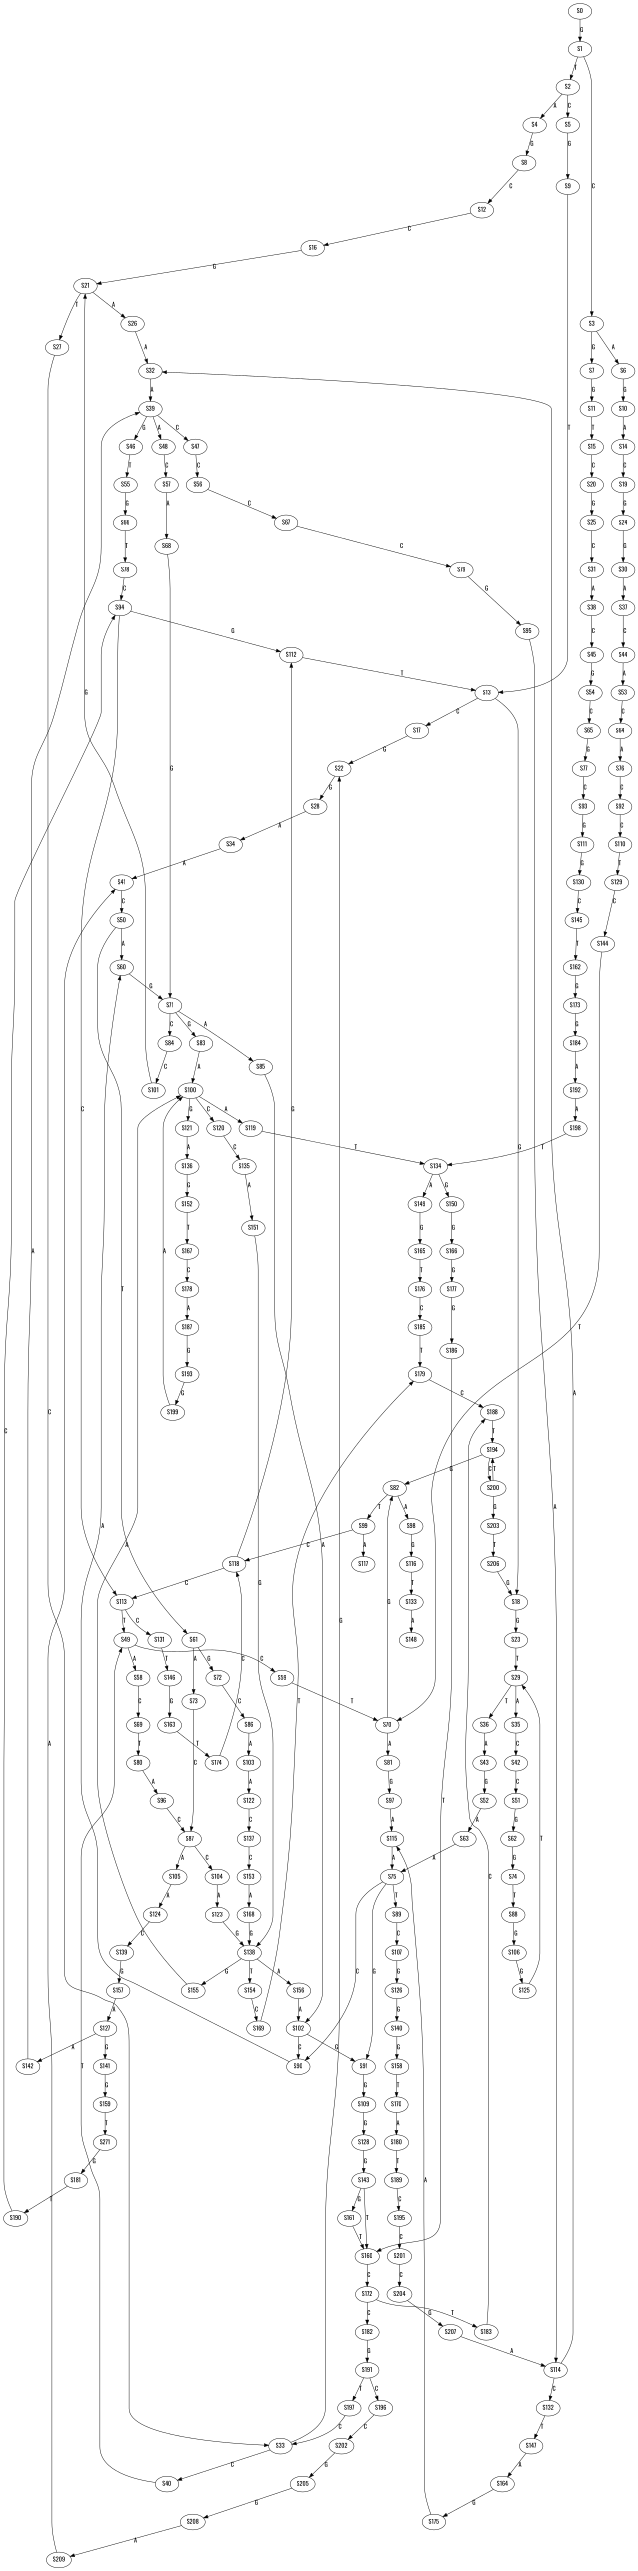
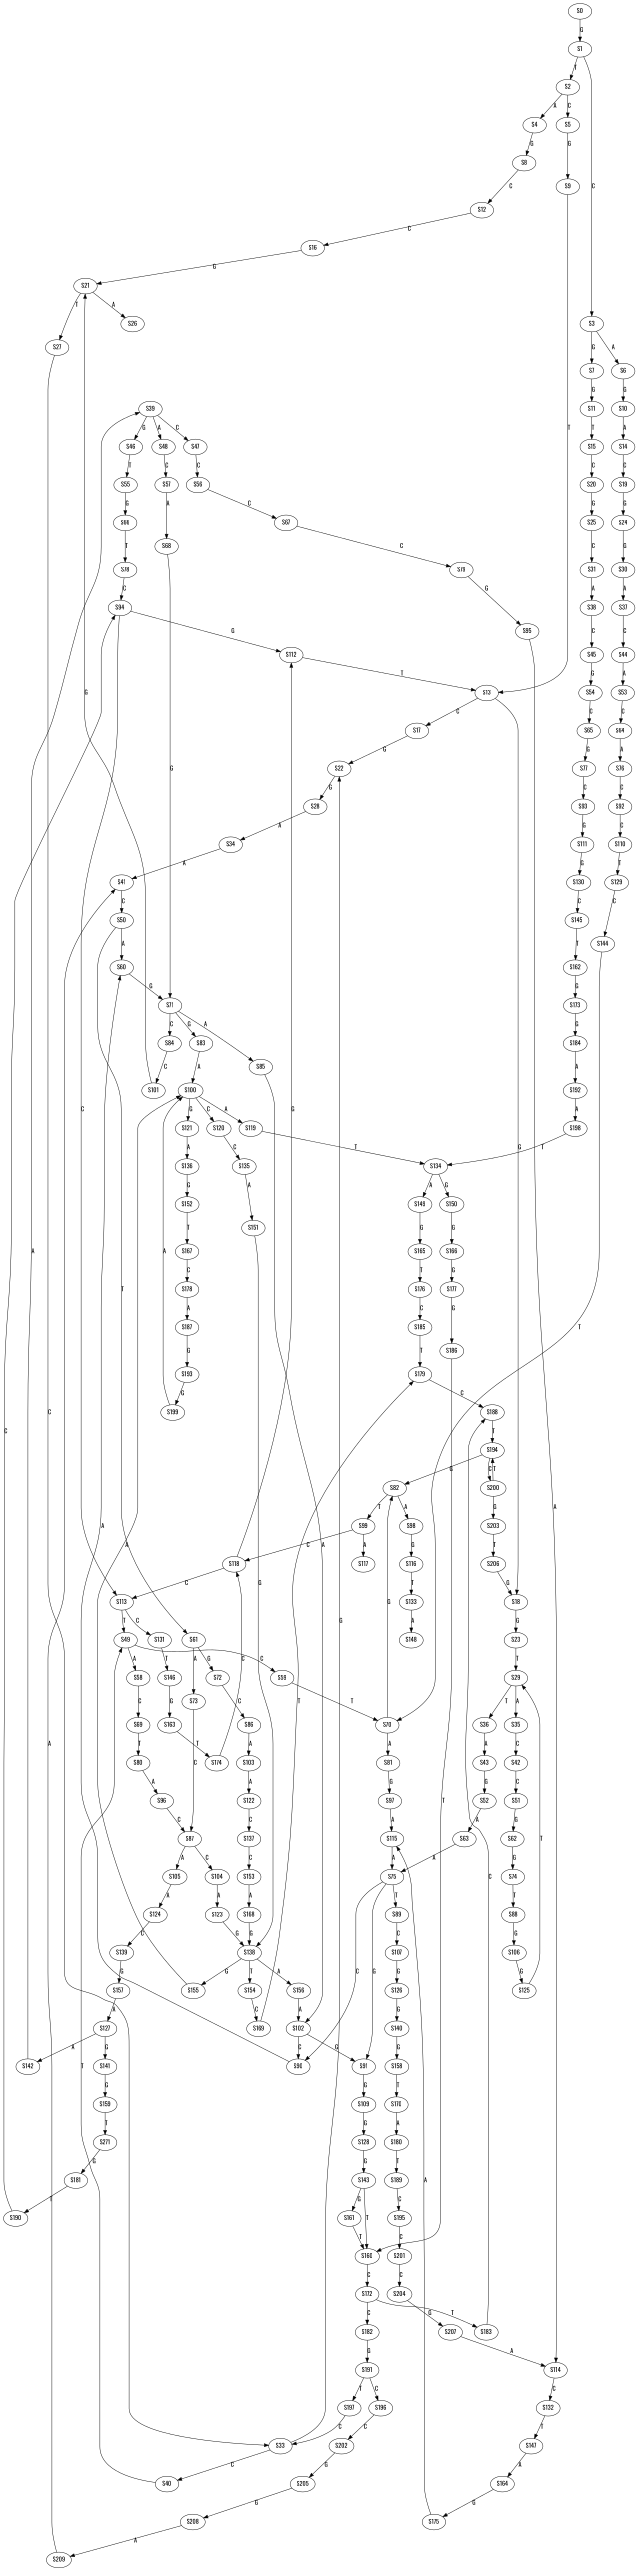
  strict digraph {
    fontname=Oswald
    node [fontname=Oswald]
    edge [fontname=Oswald]
    S0
    S1
    S2
    S3
    S4
    S5
    S6
    S7
    S8
    S9
    S10
    S11
    S12
    S13
    S14
    S15
    S16
    S17
    S18
    S19
    S20
    S21
    S22
    S23
    S24
    S25
    S26
    S27
    S28
    S29
    S30
    S31
-   S32
    S33
    S34
    S35
    S36
    S37
    S38
    S39
    S40
    S41
    S42
    S43
    S44
    S45
    S46
    S47
    S48
    S49
    S50
    S51
    S52
    S53
    S54
    S55
    S56
    S57
    S58
    S59
    S60
    S61
    S62
    S63
    S64
    S65
    S66
    S67
    S68
    S69
    S70
    S71
    S72
    S73
    S74
    S75
    S76
    S77
    S78
    S79
    S80
    S81
    S82
    S83
    S84
    S85
    S86
    S87
    S88
    S89
    S90
    S91
    S92
    S93
    S94
    S95
    S96
    S97
    S98
    S99
    S100
    S101
    S102
    S103
    S104
    S105
    S106
    S107
    S109
    S110
    S111
    S112
    S113
    S114
    S115
    S116
    S117
    S118
    S119
    S120
    S121
    S122
    S123
    S124
    S125
    S126
    S128
    S129
    S130
    S131
    S132
    S133
    S134
    S135
    S136
    S137
    S138
    S139
    S140
    S127
    S141
    S142
    S143
    S144
    S145
    S146
    S147
    S148
    S149
    S150
    S151
    S152
    S153
    S154
    S155
    S156
    S157
    S158
    S159
    S160
    S161
    S162
    S163
    S164
    S165
    S166
    S167
    S168
    S169
    S170
    n171 [label=S271]
    S172
    S173
    S174
    S175
    S176
    S177
    S178
    S179
    S180
    S181
    S182
    S183
    S184
    S185
    S186
    S187
    S188
    S189
    S190
    S191
    S192
    S193
    S194
    S195
    S196
    S197
    S198
    S199
    S200
    S201
    S202
    S203
    S204
    S205
    S206
    S207
    S208
    S209
    S0 -> S1 [label=G]
    S1 -> S2 [label=T]
    S1 -> S3 [label=C]
    S2 -> S4 [label=A]
    S2 -> S5 [label=C]
    S3 -> S6 [label=A]
    S3 -> S7 [label=G]
    S4 -> S8 [label=G]
    S5 -> S9 [label=G]
    S6 -> S10 [label=G]
    S7 -> S11 [label=G]
    S8 -> S12 [label=C]
    S9 -> S13 [label=T]
    S10 -> S14 [label=A]
    S11 -> S15 [label=T]
    S12 -> S16 [label=C]
    S13 -> S17 [label=C]
    S13 -> S18 [label=G]
    S14 -> S19 [label=C]
    S15 -> S20 [label=C]
    S16 -> S21 [label=G]
    S17 -> S22 [label=G]
    S18 -> S23 [label=G]
    S19 -> S24 [label=G]
    S20 -> S25 [label=G]
    S21 -> S26 [label=A]
    S21 -> S27 [label=T]
    S22 -> S28 [label=G]
    S23 -> S29 [label=T]
    S24 -> S30 [label=G]
    S25 -> S31 [label=C]
-   S26 -> S32 [label=A]
    S27 -> S33 [label=C]
    S28 -> S34 [label=A]
    S29 -> S35 [label=A]
    S29 -> S36 [label=T]
    S30 -> S37 [label=A]
    S31 -> S38 [label=A]
-   S32 -> S39 [label=A]
    S33 -> S22 [label=G]
    S33 -> S40 [label=C]
    S34 -> S41 [label=A]
    S35 -> S42 [label=C]
    S36 -> S43 [label=A]
    S37 -> S44 [label=C]
    S38 -> S45 [label=C]
    S39 -> S46 [label=G]
    S39 -> S47 [label=C]
    S39 -> S48 [label=A]
    S40 -> S49 [label=T]
    S41 -> S50 [label=C]
    S42 -> S51 [label=C]
    S43 -> S52 [label=G]
    S44 -> S53 [label=A]
    S45 -> S54 [label=G]
    S46 -> S55 [label=T]
    S47 -> S56 [label=C]
    S48 -> S57 [label=C]
    S49 -> S58 [label=A]
    S49 -> S59 [label=C]
    S50 -> S60 [label=A]
    S50 -> S61 [label=T]
    S51 -> S62 [label=G]
    S52 -> S63 [label=A]
    S53 -> S64 [label=C]
    S54 -> S65 [label=C]
    S55 -> S66 [label=G]
    S56 -> S67 [label=C]
    S57 -> S68 [label=A]
    S58 -> S69 [label=C]
    S59 -> S70 [label=T]
    S60 -> S71 [label=G]
    S61 -> S72 [label=G]
    S61 -> S73 [label=A]
    S62 -> S74 [label=G]
    S63 -> S75 [label=A]
    S64 -> S76 [label=A]
    S65 -> S77 [label=G]
    S66 -> S78 [label=T]
    S67 -> S79 [label=C]
    S68 -> S71 [label=G]
    S69 -> S80 [label=T]
    S70 -> S81 [label=A]
    S70 -> S82 [label=G]
    S71 -> S83 [label=G]
    S71 -> S84 [label=C]
    S71 -> S85 [label=A]
    S72 -> S86 [label=C]
    S73 -> S87 [label=C]
    S74 -> S88 [label=T]
    S75 -> S89 [label=T]
    S75 -> S90 [label=C]
    S75 -> S91 [label=G]
    S76 -> S92 [label=C]
    S77 -> S93 [label=C]
    S78 -> S94 [label=C]
    S79 -> S95 [label=G]
    S80 -> S96 [label=A]
    S81 -> S97 [label=G]
    S82 -> S98 [label=A]
    S82 -> S99 [label=T]
    S83 -> S100 [label=A]
    S84 -> S101 [label=C]
    S85 -> S102 [label=A]
    S86 -> S103 [label=A]
    S87 -> S104 [label=C]
    S87 -> S105 [label=A]
    S88 -> S106 [label=G]
    S89 -> S107 [label=C]
    S90 -> S60 [label=A]
    S91 -> S109 [label=G]
    S92 -> S110 [label=C]
    S93 -> S111 [label=G]
    S94 -> S112 [label=G]
    S94 -> S113 [label=C]
    S95 -> S114 [label=A]
    S96 -> S87 [label=C]
    S97 -> S115 [label=A]
    S98 -> S116 [label=G]
    S99 -> S117 [label=A]
    S99 -> S118 [label=C]
    S100 -> S119 [label=A]
    S100 -> S120 [label=C]
    S100 -> S121 [label=G]
    S101 -> S21 [label=G]
    S102 -> S90 [label=C]
    S102 -> S91 [label=G]
    S103 -> S122 [label=A]
    S104 -> S123 [label=A]
    S105 -> S124 [label=A]
    S106 -> S125 [label=G]
    S107 -> S126 [label=G]
    S109 -> S128 [label=G]
    S110 -> S129 [label=T]
    S111 -> S130 [label=G]
    S112 -> S13 [label=T]
    S113 -> S49 [label=T]
    S113 -> S131 [label=C]
-   S114 -> S32 [label=A]
    S114 -> S132 [label=C]
    S115 -> S75 [label=A]
    S116 -> S133 [label=T]
    S118 -> S112 [label=G]
    S118 -> S113 [label=C]
    S119 -> S134 [label=T]
    S120 -> S135 [label=C]
    S121 -> S136 [label=A]
    S122 -> S137 [label=C]
    S123 -> S138 [label=G]
    S124 -> S139 [label=C]
    S125 -> S29 [label=T]
    S126 -> S140 [label=G]
    S128 -> S143 [label=G]
    S129 -> S144 [label=C]
    S130 -> S145 [label=C]
    S131 -> S146 [label=T]
    S132 -> S147 [label=T]
    S133 -> S148 [label=A]
    S134 -> S149 [label=A]
    S134 -> S150 [label=G]
    S135 -> S151 [label=A]
    S136 -> S152 [label=G]
    S137 -> S153 [label=C]
    S138 -> S154 [label=T]
    S138 -> S155 [label=G]
    S138 -> S156 [label=A]
    S139 -> S157 [label=G]
    S140 -> S158 [label=G]
    S127 -> S141 [label=G]
    S127 -> S142 [label=A]
    S141 -> S159 [label=G]
    S142 -> S39 [label=A]
    S143 -> S160 [label=T]
    S143 -> S161 [label=G]
    S144 -> S70 [label=T]
    S145 -> S162 [label=T]
    S146 -> S163 [label=G]
    S147 -> S164 [label=A]
    S149 -> S165 [label=G]
    S150 -> S166 [label=G]
    S151 -> S138 [label=G]
    S152 -> S167 [label=T]
    S153 -> S168 [label=A]
    S154 -> S169 [label=C]
    S155 -> S100 [label=A]
    S156 -> S102 [label=A]
    S157 -> S127 [label=A]
    S158 -> S170 [label=T]
    S159 -> n171 [label=T]
    S160 -> S172 [label=C]
    S161 -> S160 [label=T]
    S162 -> S173 [label=G]
    S163 -> S174 [label=T]
    S164 -> S175 [label=G]
    S165 -> S176 [label=T]
    S166 -> S177 [label=G]
    S167 -> S178 [label=C]
    S168 -> S138 [label=G]
    S169 -> S179 [label=T]
    S170 -> S180 [label=A]
    n171 -> S181 [label=G]
    S172 -> S182 [label=C]
    S172 -> S183 [label=T]
    S173 -> S184 [label=G]
    S174 -> S118 [label=C]
    S175 -> S115 [label=A]
    S176 -> S185 [label=C]
    S177 -> S186 [label=G]
    S178 -> S187 [label=A]
    S179 -> S188 [label=C]
    S180 -> S189 [label=T]
    S181 -> S190 [label=T]
    S182 -> S191 [label=G]
    S183 -> S188 [label=C]
    S184 -> S192 [label=A]
    S185 -> S179 [label=T]
    S186 -> S160 [label=T]
    S187 -> S193 [label=G]
    S188 -> S194 [label=T]
    S189 -> S195 [label=C]
    S190 -> S94 [label=C]
    S191 -> S196 [label=C]
    S191 -> S197 [label=T]
    S192 -> S198 [label=A]
    S193 -> S199 [label=G]
    S194 -> S82 [label=G]
    S194 -> S200 [label=C]
    S195 -> S201 [label=C]
    S196 -> S202 [label=C]
    S197 -> S33 [label=C]
    S198 -> S134 [label=T]
    S199 -> S100 [label=A]
    S200 -> S194 [label=T]
    S200 -> S203 [label=G]
    S201 -> S204 [label=C]
    S202 -> S205 [label=G]
    S203 -> S206 [label=T]
    S204 -> S207 [label=G]
    S205 -> S208 [label=G]
    S206 -> S18 [label=G]
    S207 -> S114 [label=A]
    S208 -> S209 [label=A]
    S209 -> S41 [label=A]
  }
